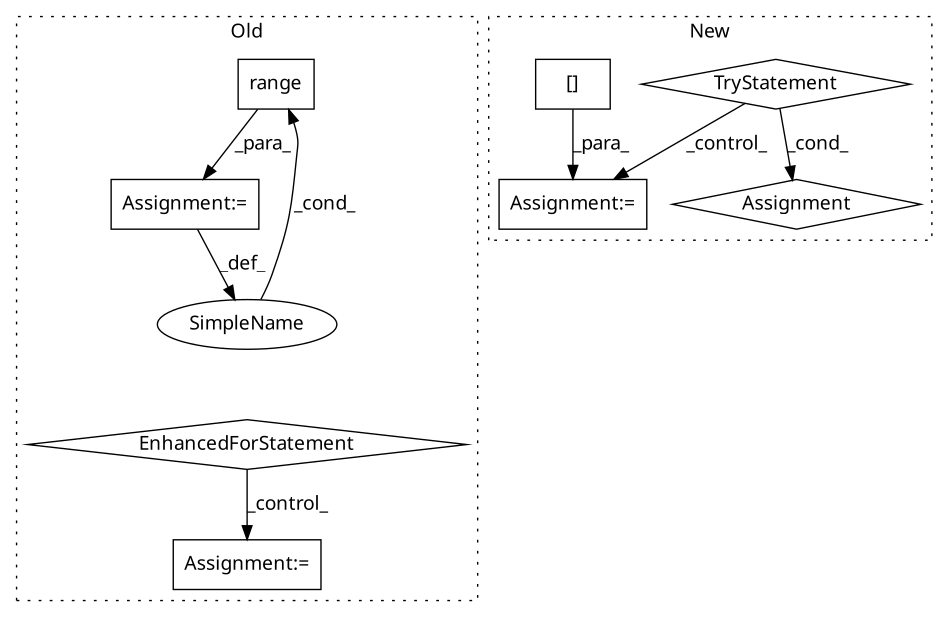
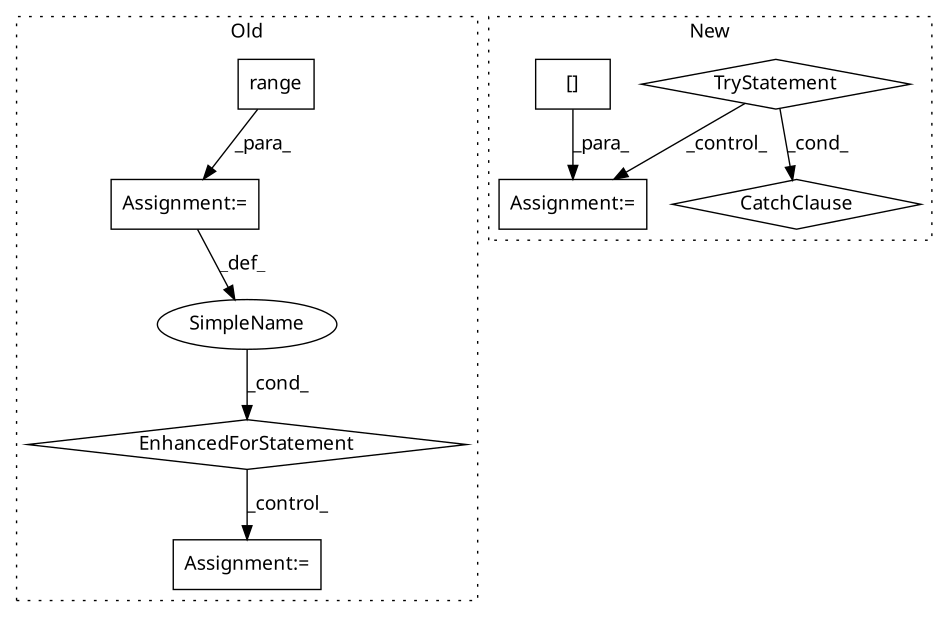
  digraph {
    fontname="Noto Sans"
    node [a=7 fontname="Noto Sans" l="53,2" s="5044,5115" shape=box]
    edge [fontname="Noto Sans"]
    n1 [a=32 l="6,1" label=range s="5105,5114"]
    n2 [label="Assignment:="]
    n3 [a=70 label=EnhancedForStatement shape=diamond]
    n4 [l=2 label="Assignment:=" s=5193]
    n5 [a=42 l=1 label=SimpleName s=5101 shape=ellipse]
-   n6 [a=12 l="11,2" label=Assignment s="5020,5052" shape=diamond]
+   n6 [a=12 l="11,2" label=CatchClause s="5020,5052" shape=diamond]
    n7 [a=54 l=4 label=TryStatement s=4965 shape=diamond]
    n8 [l=1 label="Assignment:=" s=4978]
    n9 [a=2 l="30,1" label="[]" s="4979,5010"]
    subgraph cluster_1 {
      label=Old
      style=dotted
      n1
      n2
      n3
      n4
      n5
    }
    subgraph cluster_2 {
      label=New
      style=dotted
      n6
      n7
      n8
      n9
    }
    n1 -> n2 [label=_para_]
    n2 -> n5 [label=_def_]
    n3 -> n4 [label=_control_]
-   n5 -> n1 [label=_cond_]
+   n5 -> n3 [label=_cond_]
    n7 -> n6 [label=_cond_]
    n7 -> n8 [label=_control_]
    n9 -> n8 [label=_para_]
  }
